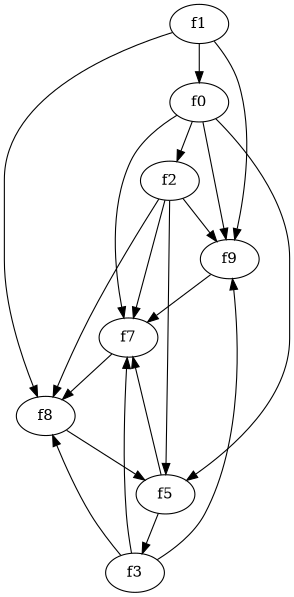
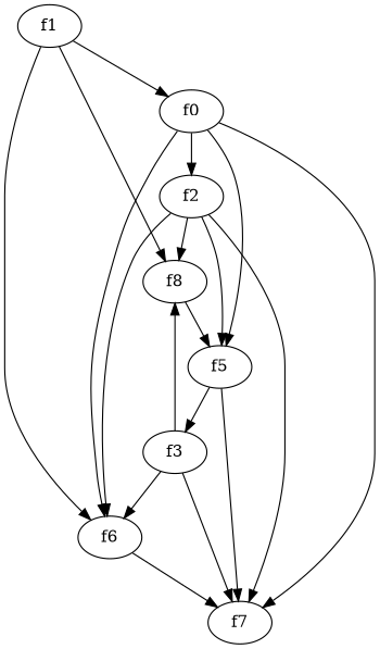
  strict digraph {
    edge [weight=2]
    n1 [label=f0]
    f1
-   f6 [label=f9]
+   f6
    f8
    f7
    f2
    f5
    f3
    n1 -> f6
    n1 -> f7
    n1 -> f2
    n1 -> f5
    f1 -> n1
    f1 -> f6
    f1 -> f8
    f6 -> f7
    f8 -> f5
-   f7 -> f8
    f2 -> f6
    f2 -> f8
    f2 -> f7
    f2 -> f5
    f5 -> f7
    f5 -> f3
    f3 -> f6
    f3 -> f8
    f3 -> f7
  }
